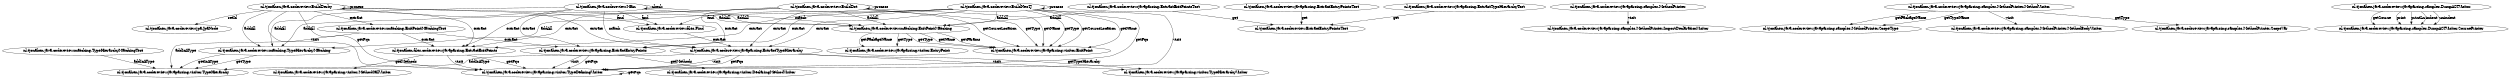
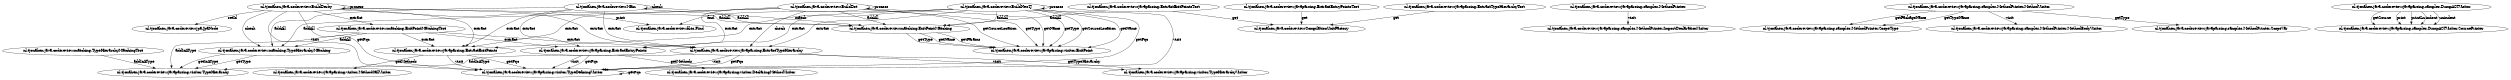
  digraph {
    "nl.tjonahen.java.codereview.BuildDot"
    "nl.tjonahen.java.codereview.files.Find"
    "nl.tjonahen.java.codereview.javaparsing.ExtractEntryPoints"
    "nl.tjonahen.java.codereview.matching.ExitPointMatching"
    "nl.tjonahen.java.codereview.javaparsing.ExtractTypeHierarchy"
    "nl.tjonahen.java.codereview.matching.TypeHierarchyMatching"
-   "nl.tjonahen.java.codereview.javaparsing.ExtractExitPoints" [label="nl.tjonahen.files.codereview.javaparsing.ExtractExitPoints"]
+   "nl.tjonahen.java.codereview.javaparsing.ExtractExitPoints"
    "nl.tjonahen.java.codereview.javaparsing.visitor.ExitPoint"
    "nl.tjonahen.java.codereview.javaparsing.visitor.TypeDefiningVisitor"
    "nl.tjonahen.java.codereview.javaparsing.visitor.DeclaringMethodVisitor"
-   "nl.tjonahen.java.codereview.javaparsing.visitor.EntryPoint"
    "nl.tjonahen.java.codereview.javaparsing.visitor.TypeHierarchy"
    "nl.tjonahen.java.codereview.javaparsing.visitor.TypeHierarchyVisitor"
    "nl.tjonahen.java.codereview.javaparsing.visitor.MethodCallVisitor"
    "nl.tjonahen.java.codereview.BuildDerby"
    "nl.tjonahen.java.codereview.jpa.JpaNode"
    "nl.tjonahen.java.codereview.Main"
    "nl.tjonahen.java.codereview.BuildNeo4J"
    "nl.tjonahen.java.codereview.matching.TypeHierarchyMatchingTest"
    "nl.tjonahen.java.codereview.matching.ExitPointMatchingTest"
    "nl.tjonahen.java.codereview.javaparsing.ExtractEntryPointsTest"
-   "nl.tjonahen.java.codereview.CompilationUnitFactory" [label="nl.tjonahen.java.codereview.ExtractEntryPointsTest"]
+   "nl.tjonahen.java.codereview.CompilationUnitFactory"
    "nl.tjonahen.java.codereview.javaparsing.ExtractExitPointsTest"
    "nl.tjonahen.java.codereview.javaparsing.ExtractTypeHierarchyTest"
    "nl.tjonahen.java.codereview.javaparsing.samples.MethodPrinter"
    "nl.tjonahen.java.codereview.javaparsing.samples.MethodPrinter.ImportDeclarationVisitor"
    "nl.tjonahen.java.codereview.javaparsing.samples.MethodPrinter.MethodVisitor"
    "nl.tjonahen.java.codereview.javaparsing.samples.MethodPrinter.ScopeType"
    "nl.tjonahen.java.codereview.javaparsing.samples.MethodPrinter.MethodBodyVisitor"
    "nl.tjonahen.java.codereview.javaparsing.samples.MethodPrinter.ScopeVar"
    "nl.tjonahen.java.codereview.javaparsing.samples.DumpASTVisitor"
    "nl.tjonahen.java.codereview.javaparsing.samples.DumpASTVisitor.SourcePrinter"
    subgraph sub_1 {
      "nl.tjonahen.java.codereview.BuildDot"
      "nl.tjonahen.java.codereview.files.Find"
      "nl.tjonahen.java.codereview.javaparsing.ExtractEntryPoints"
      "nl.tjonahen.java.codereview.matching.ExitPointMatching"
      "nl.tjonahen.java.codereview.javaparsing.ExtractTypeHierarchy"
      "nl.tjonahen.java.codereview.matching.TypeHierarchyMatching"
      "nl.tjonahen.java.codereview.javaparsing.ExtractExitPoints"
      "nl.tjonahen.java.codereview.javaparsing.visitor.ExitPoint"
      "nl.tjonahen.java.codereview.javaparsing.visitor.TypeDefiningVisitor"
      "nl.tjonahen.java.codereview.javaparsing.visitor.DeclaringMethodVisitor"
-     "nl.tjonahen.java.codereview.javaparsing.visitor.EntryPoint"
      "nl.tjonahen.java.codereview.javaparsing.visitor.TypeHierarchy"
      "nl.tjonahen.java.codereview.javaparsing.visitor.TypeHierarchyVisitor"
      "nl.tjonahen.java.codereview.javaparsing.visitor.MethodCallVisitor"
      "nl.tjonahen.java.codereview.BuildDerby"
      "nl.tjonahen.java.codereview.jpa.JpaNode"
      "nl.tjonahen.java.codereview.Main"
      "nl.tjonahen.java.codereview.BuildNeo4J"
      "nl.tjonahen.java.codereview.matching.TypeHierarchyMatchingTest"
      "nl.tjonahen.java.codereview.matching.ExitPointMatchingTest"
      "nl.tjonahen.java.codereview.javaparsing.ExtractEntryPointsTest"
      "nl.tjonahen.java.codereview.CompilationUnitFactory"
      "nl.tjonahen.java.codereview.javaparsing.ExtractExitPointsTest"
      "nl.tjonahen.java.codereview.javaparsing.ExtractTypeHierarchyTest"
      "nl.tjonahen.java.codereview.javaparsing.samples.MethodPrinter"
      "nl.tjonahen.java.codereview.javaparsing.samples.MethodPrinter.ImportDeclarationVisitor"
      "nl.tjonahen.java.codereview.javaparsing.samples.MethodPrinter.MethodVisitor"
      "nl.tjonahen.java.codereview.javaparsing.samples.MethodPrinter.ScopeType"
      "nl.tjonahen.java.codereview.javaparsing.samples.MethodPrinter.MethodBodyVisitor"
      "nl.tjonahen.java.codereview.javaparsing.samples.MethodPrinter.ScopeVar"
      "nl.tjonahen.java.codereview.javaparsing.samples.DumpASTVisitor"
      "nl.tjonahen.java.codereview.javaparsing.samples.DumpASTVisitor.SourcePrinter"
    }
    "nl.tjonahen.java.codereview.BuildDot" -> "nl.tjonahen.java.codereview.BuildDot" [label=process]
    "nl.tjonahen.java.codereview.BuildDot" -> "nl.tjonahen.java.codereview.javaparsing.ExtractEntryPoints" [label=extract]
    "nl.tjonahen.java.codereview.BuildDot" -> "nl.tjonahen.java.codereview.matching.ExitPointMatching" [label=addAll]
-   "nl.tjonahen.java.codereview.BuildDot" -> "nl.tjonahen.java.codereview.javaparsing.ExtractTypeHierarchy" [label=extract]
+   "nl.tjonahen.java.codereview.BuildDot" -> "nl.tjonahen.java.codereview.javaparsing.ExtractTypeHierarchy" [label=check]
    "nl.tjonahen.java.codereview.BuildDot" -> "nl.tjonahen.java.codereview.matching.TypeHierarchyMatching" [label=addAll]
    "nl.tjonahen.java.codereview.BuildDot" -> "nl.tjonahen.java.codereview.javaparsing.ExtractExitPoints" [label=extract]
    "nl.tjonahen.java.codereview.BuildDot" -> "nl.tjonahen.java.codereview.javaparsing.visitor.ExitPoint" [label=getSourceLocation]
    "nl.tjonahen.java.codereview.BuildDot" -> "nl.tjonahen.java.codereview.javaparsing.visitor.ExitPoint" [label=getType]
    "nl.tjonahen.java.codereview.BuildDot" -> "nl.tjonahen.java.codereview.javaparsing.visitor.ExitPoint" [label=getName]
    "nl.tjonahen.java.codereview.javaparsing.ExtractEntryPoints" -> "nl.tjonahen.java.codereview.javaparsing.visitor.TypeDefiningVisitor" [label=visit]
    "nl.tjonahen.java.codereview.javaparsing.ExtractEntryPoints" -> "nl.tjonahen.java.codereview.javaparsing.visitor.TypeDefiningVisitor" [label=getFqc]
    "nl.tjonahen.java.codereview.javaparsing.ExtractEntryPoints" -> "nl.tjonahen.java.codereview.javaparsing.visitor.DeclaringMethodVisitor" [label=getMethods]
    "nl.tjonahen.java.codereview.matching.ExitPointMatching" -> "nl.tjonahen.java.codereview.javaparsing.visitor.ExitPoint" [label=getType]
    "nl.tjonahen.java.codereview.matching.ExitPointMatching" -> "nl.tjonahen.java.codereview.javaparsing.visitor.ExitPoint" [label=getName]
    "nl.tjonahen.java.codereview.matching.ExitPointMatching" -> "nl.tjonahen.java.codereview.javaparsing.visitor.ExitPoint" [label=getParams]
-   "nl.tjonahen.java.codereview.matching.ExitPointMatching" -> "nl.tjonahen.java.codereview.javaparsing.visitor.EntryPoint" [label=getPackageName]
-   "nl.tjonahen.java.codereview.matching.ExitPointMatching" -> "nl.tjonahen.java.codereview.javaparsing.visitor.EntryPoint" [label=getType]
    "nl.tjonahen.java.codereview.javaparsing.ExtractTypeHierarchy" -> "nl.tjonahen.java.codereview.javaparsing.visitor.TypeDefiningVisitor" [label=visit]
    "nl.tjonahen.java.codereview.javaparsing.ExtractTypeHierarchy" -> "nl.tjonahen.java.codereview.javaparsing.visitor.TypeDefiningVisitor" [label=getFqc]
    "nl.tjonahen.java.codereview.javaparsing.ExtractTypeHierarchy" -> "nl.tjonahen.java.codereview.javaparsing.visitor.TypeHierarchy" [label=addIsAType]
    "nl.tjonahen.java.codereview.javaparsing.ExtractTypeHierarchy" -> "nl.tjonahen.java.codereview.javaparsing.visitor.TypeHierarchyVisitor" [label=visit]
    "nl.tjonahen.java.codereview.javaparsing.ExtractTypeHierarchy" -> "nl.tjonahen.java.codereview.javaparsing.visitor.TypeHierarchyVisitor" [label=getTypeHierarchy]
    "nl.tjonahen.java.codereview.matching.TypeHierarchyMatching" -> "nl.tjonahen.java.codereview.javaparsing.visitor.TypeHierarchy" [label=getType]
    "nl.tjonahen.java.codereview.matching.TypeHierarchyMatching" -> "nl.tjonahen.java.codereview.javaparsing.visitor.TypeHierarchy" [label=getIsAType]
    "nl.tjonahen.java.codereview.javaparsing.ExtractExitPoints" -> "nl.tjonahen.java.codereview.javaparsing.visitor.TypeDefiningVisitor" [label=visit]
    "nl.tjonahen.java.codereview.javaparsing.ExtractExitPoints" -> "nl.tjonahen.java.codereview.javaparsing.visitor.TypeDefiningVisitor" [label=getFqc]
    "nl.tjonahen.java.codereview.javaparsing.ExtractExitPoints" -> "nl.tjonahen.java.codereview.javaparsing.visitor.MethodCallVisitor" [label=getMethods]
    "nl.tjonahen.java.codereview.javaparsing.visitor.TypeDefiningVisitor" -> "nl.tjonahen.java.codereview.javaparsing.visitor.TypeDefiningVisitor" [label=getFqc]
-   "nl.tjonahen.java.codereview.BuildDerby" -> "nl.tjonahen.java.codereview.files.Find" [label=find]
+   "nl.tjonahen.java.codereview.BuildDerby" -> "nl.tjonahen.java.codereview.files.Find" [label=print]
    "nl.tjonahen.java.codereview.BuildDerby" -> "nl.tjonahen.java.codereview.matching.ExitPointMatching" [label=addAll]
    "nl.tjonahen.java.codereview.BuildDerby" -> "nl.tjonahen.java.codereview.javaparsing.ExtractTypeHierarchy" [label=extract]
-   "nl.tjonahen.java.codereview.BuildDerby" -> "nl.tjonahen.java.codereview.matching.TypeHierarchyMatching" [label=addAll]
+   "nl.tjonahen.java.codereview.BuildDerby" -> "nl.tjonahen.java.codereview.matching.TypeHierarchyMatching" [label=check]
    "nl.tjonahen.java.codereview.BuildDerby" -> "nl.tjonahen.java.codereview.javaparsing.ExtractExitPoints" [label=extract]
    "nl.tjonahen.java.codereview.BuildDerby" -> "nl.tjonahen.java.codereview.javaparsing.visitor.TypeDefiningVisitor" [label=visit]
    "nl.tjonahen.java.codereview.BuildDerby" -> "nl.tjonahen.java.codereview.javaparsing.visitor.TypeDefiningVisitor" [label=getFqc]
    "nl.tjonahen.java.codereview.BuildDerby" -> "nl.tjonahen.java.codereview.BuildDerby" [label=process]
    "nl.tjonahen.java.codereview.BuildDerby" -> "nl.tjonahen.java.codereview.jpa.JpaNode" [label=setId]
    "nl.tjonahen.java.codereview.BuildDerby" -> "nl.tjonahen.java.codereview.matching.ExitPointMatchingTest" [label=extract]
-   "nl.tjonahen.java.codereview.Main" -> "nl.tjonahen.java.codereview.files.Find" [label=find]
    "nl.tjonahen.java.codereview.Main" -> "nl.tjonahen.java.codereview.javaparsing.ExtractEntryPoints" [label=extract]
    "nl.tjonahen.java.codereview.Main" -> "nl.tjonahen.java.codereview.matching.ExitPointMatching" [label=addAll]
    "nl.tjonahen.java.codereview.Main" -> "nl.tjonahen.java.codereview.matching.ExitPointMatching" [label=match]
-   "nl.tjonahen.java.codereview.Main" -> "nl.tjonahen.java.codereview.javaparsing.ExtractTypeHierarchy" [label=match]
+   "nl.tjonahen.java.codereview.Main" -> "nl.tjonahen.java.codereview.javaparsing.ExtractTypeHierarchy" [label=extract]
    "nl.tjonahen.java.codereview.Main" -> "nl.tjonahen.java.codereview.matching.TypeHierarchyMatching" [label=addAll]
    "nl.tjonahen.java.codereview.Main" -> "nl.tjonahen.java.codereview.javaparsing.ExtractExitPoints" [label=extract]
    "nl.tjonahen.java.codereview.Main" -> "nl.tjonahen.java.codereview.Main" [label=check]
    "nl.tjonahen.java.codereview.BuildNeo4J" -> "nl.tjonahen.java.codereview.files.Find" [label=find]
    "nl.tjonahen.java.codereview.BuildNeo4J" -> "nl.tjonahen.java.codereview.javaparsing.ExtractEntryPoints" [label=extract]
    "nl.tjonahen.java.codereview.BuildNeo4J" -> "nl.tjonahen.java.codereview.matching.ExitPointMatching" [label=addAll]
    "nl.tjonahen.java.codereview.BuildNeo4J" -> "nl.tjonahen.java.codereview.javaparsing.ExtractTypeHierarchy" [label=extract]
-   "nl.tjonahen.java.codereview.BuildNeo4J" -> "nl.tjonahen.java.codereview.matching.TypeHierarchyMatching" [label=addAll]
+   "nl.tjonahen.java.codereview.matching.ExitPointMatchingTest" -> "nl.tjonahen.java.codereview.matching.TypeHierarchyMatching" [label=addAll]
    "nl.tjonahen.java.codereview.BuildNeo4J" -> "nl.tjonahen.java.codereview.javaparsing.ExtractExitPoints" [label=extract]
    "nl.tjonahen.java.codereview.BuildNeo4J" -> "nl.tjonahen.java.codereview.javaparsing.visitor.ExitPoint" [label=getType]
    "nl.tjonahen.java.codereview.BuildNeo4J" -> "nl.tjonahen.java.codereview.javaparsing.visitor.ExitPoint" [label=getSourceLocation]
    "nl.tjonahen.java.codereview.BuildNeo4J" -> "nl.tjonahen.java.codereview.javaparsing.visitor.ExitPoint" [label=getName]
    "nl.tjonahen.java.codereview.BuildNeo4J" -> "nl.tjonahen.java.codereview.javaparsing.visitor.TypeDefiningVisitor" [label=visit]
    "nl.tjonahen.java.codereview.BuildNeo4J" -> "nl.tjonahen.java.codereview.javaparsing.visitor.TypeDefiningVisitor" [label=getFqc]
    "nl.tjonahen.java.codereview.BuildNeo4J" -> "nl.tjonahen.java.codereview.BuildNeo4J" [label=process]
    "nl.tjonahen.java.codereview.matching.TypeHierarchyMatchingTest" -> "nl.tjonahen.java.codereview.javaparsing.visitor.TypeHierarchy" [label=addIsAType]
    "nl.tjonahen.java.codereview.matching.ExitPointMatchingTest" -> "nl.tjonahen.java.codereview.javaparsing.ExtractEntryPoints" [label=extract]
-   "nl.tjonahen.java.codereview.files.Find" -> "nl.tjonahen.java.codereview.javaparsing.ExtractTypeHierarchy" [label=extract]
+   "nl.tjonahen.java.codereview.matching.ExitPointMatchingTest" -> "nl.tjonahen.java.codereview.javaparsing.ExtractTypeHierarchy" [label=extract]
    "nl.tjonahen.java.codereview.matching.ExitPointMatchingTest" -> "nl.tjonahen.java.codereview.javaparsing.ExtractExitPoints" [label=extract]
    "nl.tjonahen.java.codereview.matching.ExitPointMatchingTest" -> "nl.tjonahen.java.codereview.javaparsing.visitor.TypeHierarchy" [label=addIsAType]
    "nl.tjonahen.java.codereview.javaparsing.ExtractEntryPointsTest" -> "nl.tjonahen.java.codereview.CompilationUnitFactory" [label=get]
    "nl.tjonahen.java.codereview.javaparsing.ExtractExitPointsTest" -> "nl.tjonahen.java.codereview.matching.ExitPointMatching" [label=addAll]
    "nl.tjonahen.java.codereview.javaparsing.ExtractExitPointsTest" -> "nl.tjonahen.java.codereview.CompilationUnitFactory" [label=get]
    "nl.tjonahen.java.codereview.javaparsing.ExtractTypeHierarchyTest" -> "nl.tjonahen.java.codereview.CompilationUnitFactory" [label=get]
    "nl.tjonahen.java.codereview.javaparsing.samples.MethodPrinter" -> "nl.tjonahen.java.codereview.javaparsing.samples.MethodPrinter.ImportDeclarationVisitor" [label=visit]
    "nl.tjonahen.java.codereview.javaparsing.samples.MethodPrinter.MethodVisitor" -> "nl.tjonahen.java.codereview.javaparsing.samples.MethodPrinter.ScopeType" [label=getPackageName]
    "nl.tjonahen.java.codereview.javaparsing.samples.MethodPrinter.MethodVisitor" -> "nl.tjonahen.java.codereview.javaparsing.samples.MethodPrinter.ScopeType" [label=getTypeName]
    "nl.tjonahen.java.codereview.javaparsing.samples.MethodPrinter.MethodVisitor" -> "nl.tjonahen.java.codereview.javaparsing.samples.MethodPrinter.MethodBodyVisitor" [label=visit]
    "nl.tjonahen.java.codereview.javaparsing.samples.MethodPrinter.MethodVisitor" -> "nl.tjonahen.java.codereview.javaparsing.samples.MethodPrinter.ScopeVar" [label=getType]
    "nl.tjonahen.java.codereview.javaparsing.samples.DumpASTVisitor" -> "nl.tjonahen.java.codereview.javaparsing.samples.DumpASTVisitor.SourcePrinter" [label=getSource]
    "nl.tjonahen.java.codereview.javaparsing.samples.DumpASTVisitor" -> "nl.tjonahen.java.codereview.javaparsing.samples.DumpASTVisitor.SourcePrinter" [label=print]
    "nl.tjonahen.java.codereview.javaparsing.samples.DumpASTVisitor" -> "nl.tjonahen.java.codereview.javaparsing.samples.DumpASTVisitor.SourcePrinter" [label=printLn]
    "nl.tjonahen.java.codereview.javaparsing.samples.DumpASTVisitor" -> "nl.tjonahen.java.codereview.javaparsing.samples.DumpASTVisitor.SourcePrinter" [label=indent]
    "nl.tjonahen.java.codereview.javaparsing.samples.DumpASTVisitor" -> "nl.tjonahen.java.codereview.javaparsing.samples.DumpASTVisitor.SourcePrinter" [label=unindent]
  }
